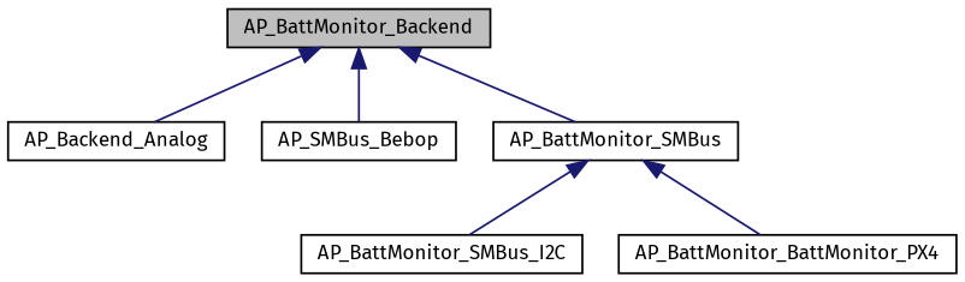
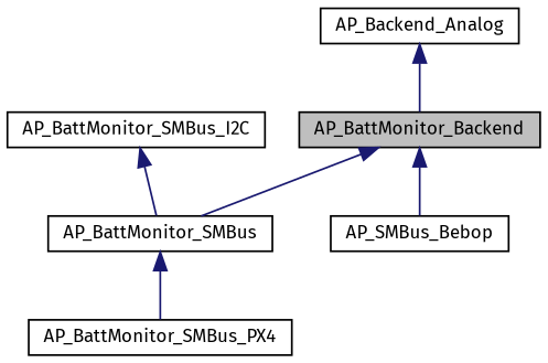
  digraph {
    fontname="Fira Sans"
    node [color=black fillcolor=white fontname="Fira Sans" fontsize=10 shape=record style=filled]
    edge [color=midnightblue dir=back fontname="Fira Sans" fontsize=10 labelfontname=Helvetica labelfontsize=10 style=solid]
    n1 [fillcolor=grey75 fontcolor=black height=0.2 label=AP_BattMonitor_Backend width=0.4]
    n2 [height=0.2 label=AP_Backend_Analog width=0.4]
    n3 [height=0.2 label=AP_SMBus_Bebop width=0.4]
    n4 [height=0.2 label=AP_BattMonitor_SMBus width=0.4]
    n5 [height=0.2 label=AP_BattMonitor_SMBus_I2C width=0.4]
-   n6 [height=0.2 label=AP_BattMonitor_BattMonitor_PX4 width=0.4]
-   n1 -> n2
+   n6 [height=0.2 label=AP_BattMonitor_SMBus_PX4 width=0.4]
+   n2 -> n1
    n1 -> n3
    n1 -> n4
-   n4 -> n5
+   n5 -> n4
    n4 -> n6
  }
